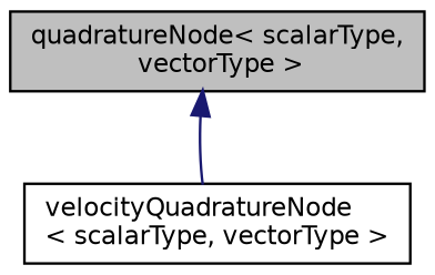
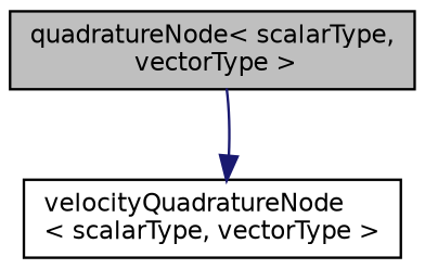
  digraph {
    node [color=black fontname=Helvetica fontsize=10 shape=record]
    n1 [fillcolor=grey75 fontcolor=black height=0.2 label="quadratureNode\< scalarType,\l vectorType \>" style=filled width=0.4]
    n2 [height=0.2 label="velocityQuadratureNode\l\< scalarType, vectorType \>" width=0.4]
-   n1 -> n2 [color=midnightblue dir=back fontname=Helvetica fontsize=10 labelfontname=Helvetica labelfontsize=10 style=solid]
+   n2 -> n1 [color=midnightblue dir=back fontname=Helvetica fontsize=10 labelfontname=Helvetica labelfontsize=10 style=solid]
  }
